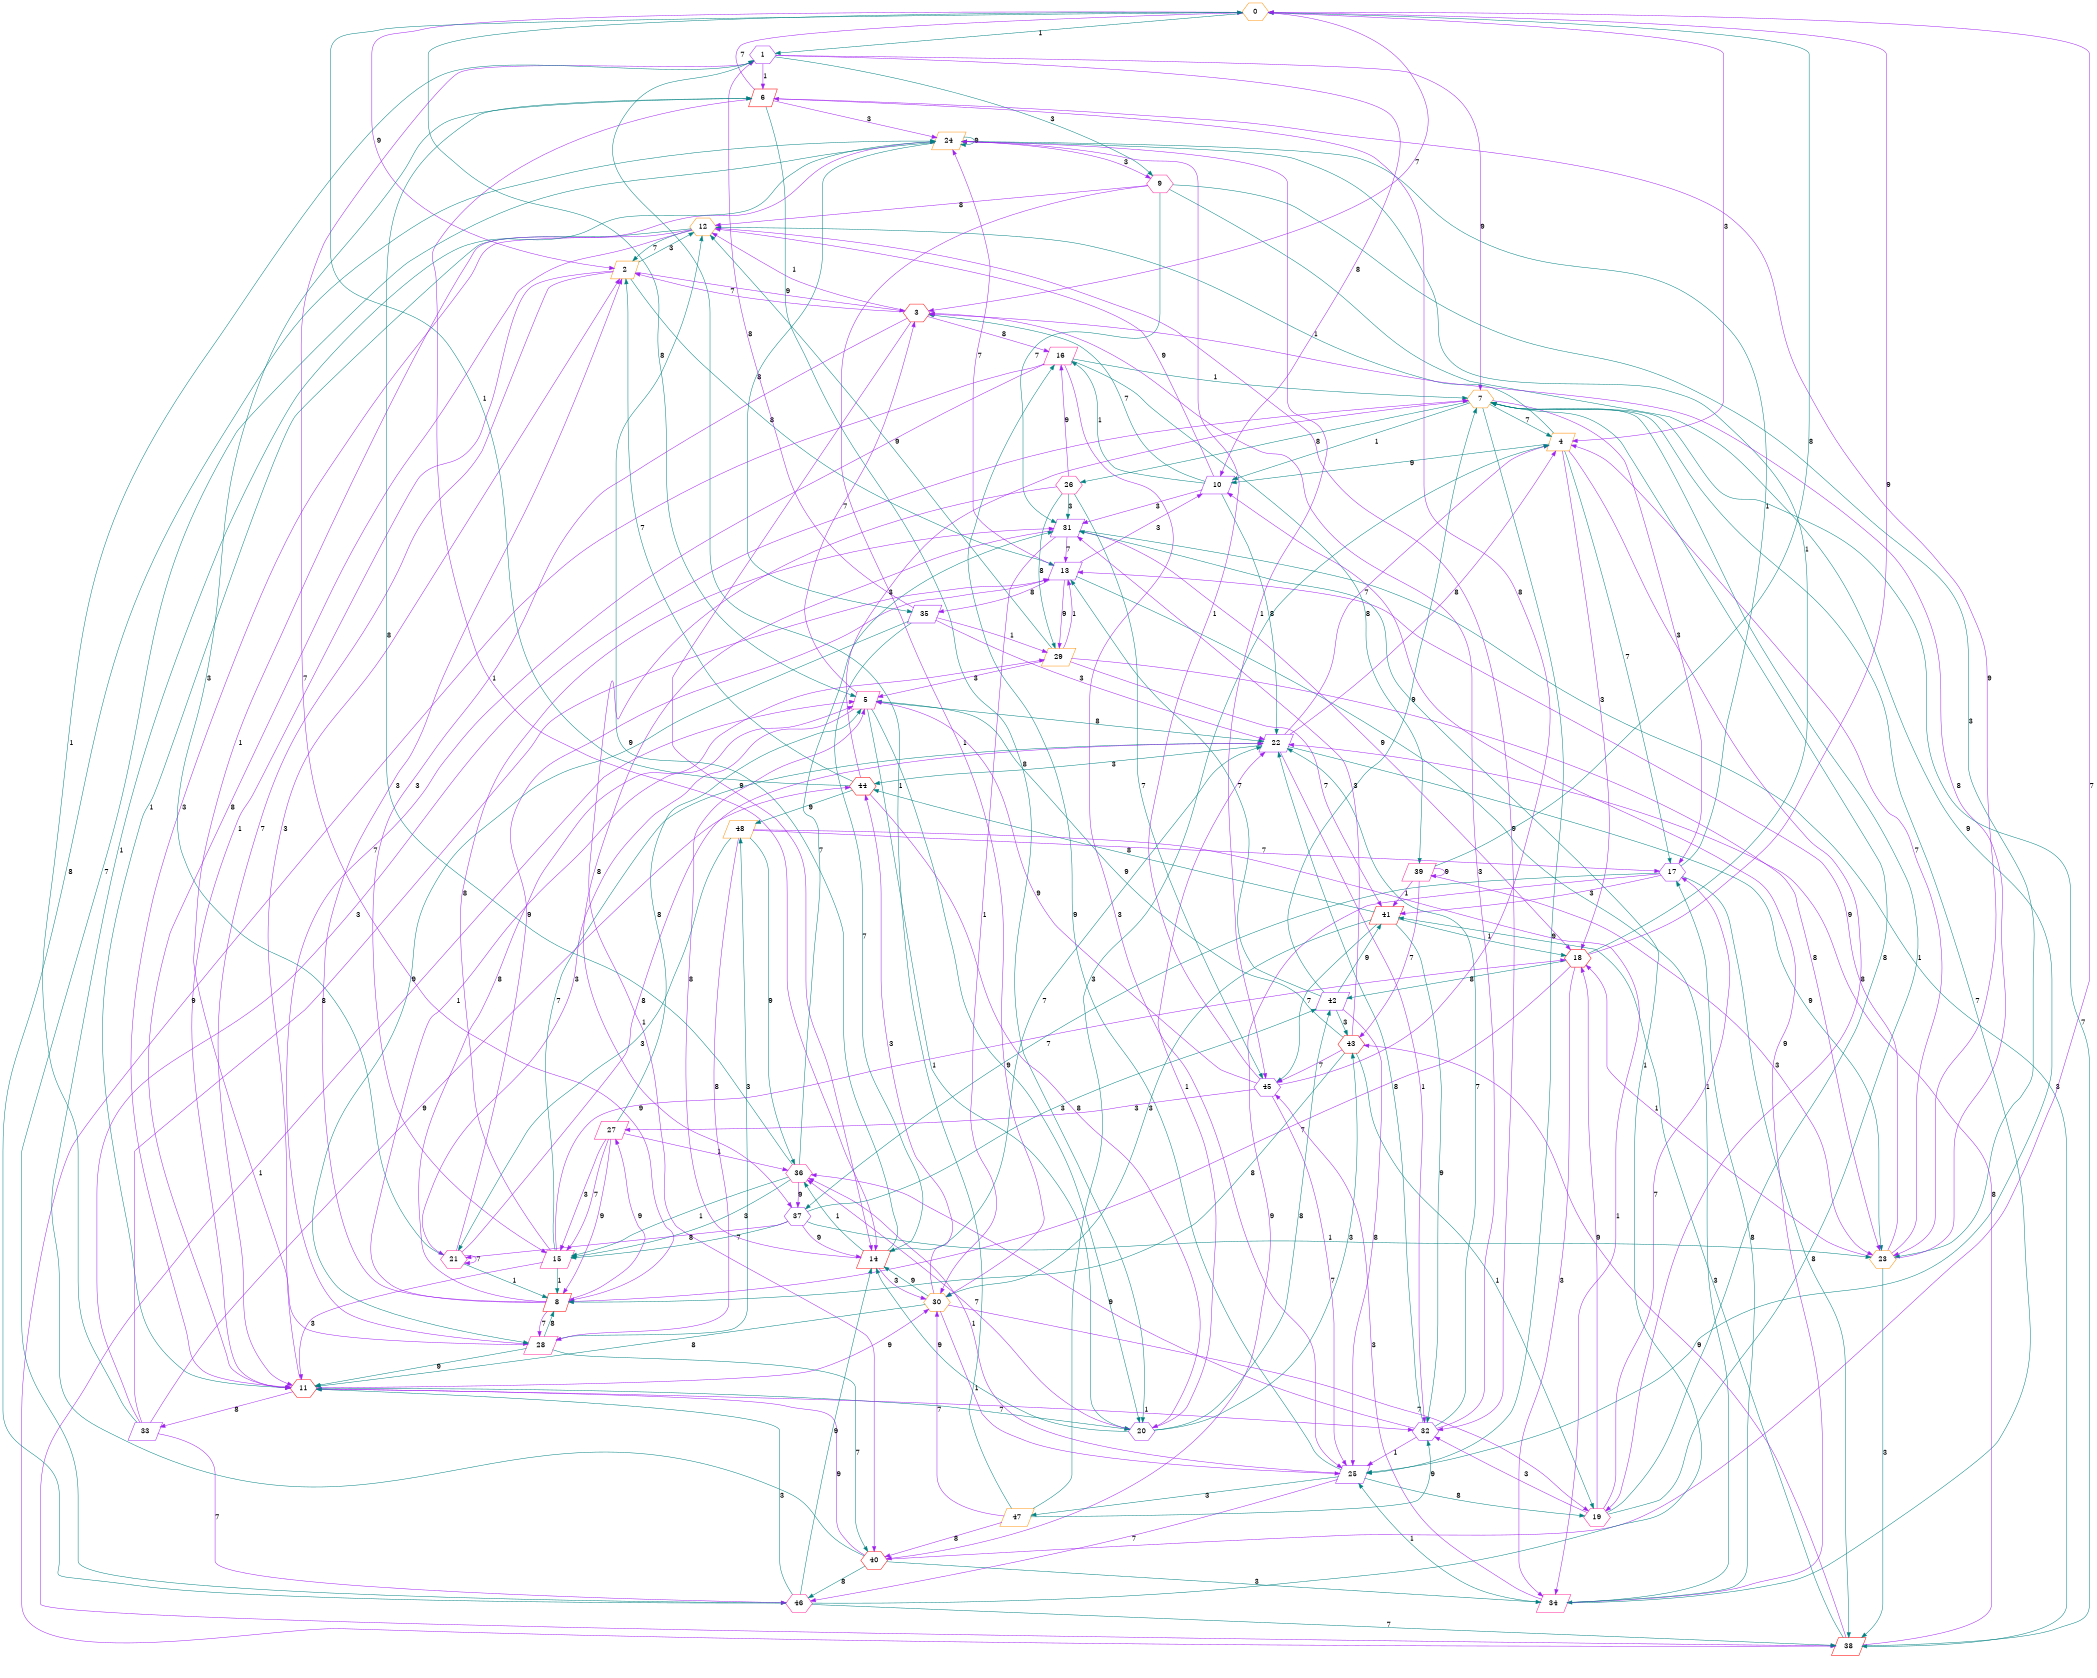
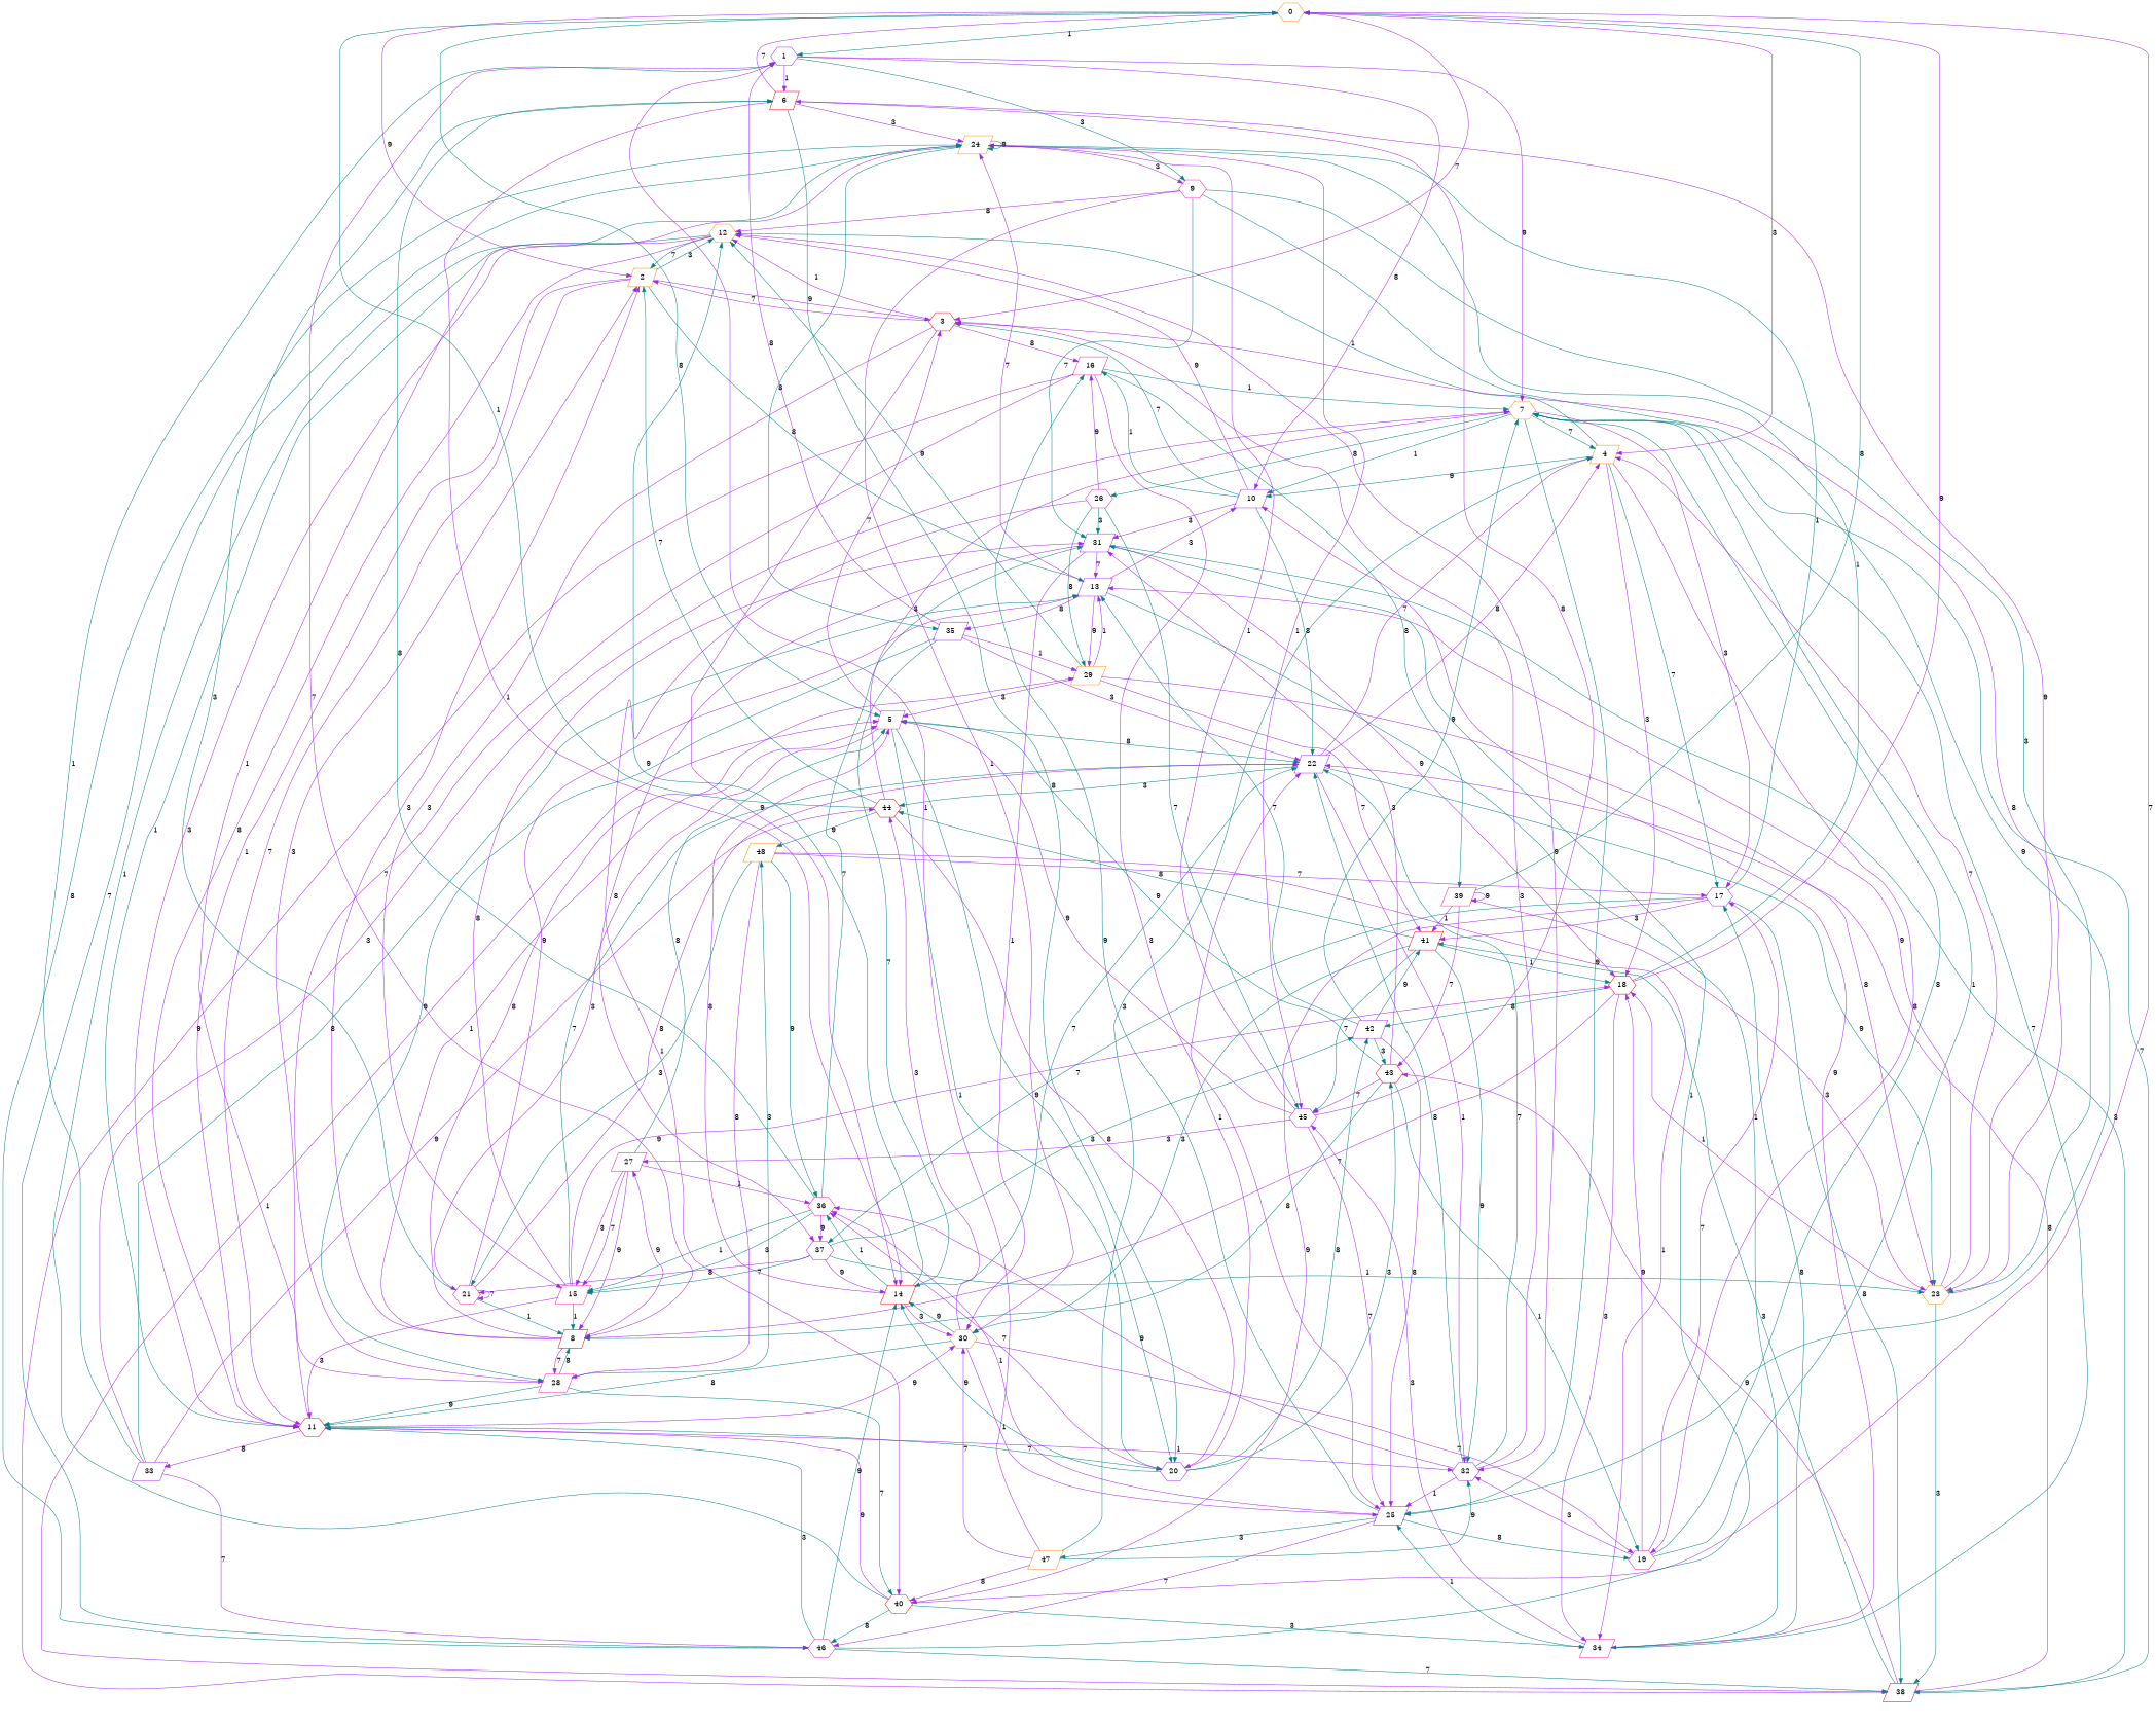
  digraph {
    node [color=purple shape=parallelogram]
    edge [color=purple]
    n1 [color=darkorange label=0 shape=hexagon]
    n2 [label=1 shape=hexagon]
    n3 [color=darkorange label=2]
    n4 [color=red label=3 shape=hexagon]
    n5 [color=darkorange label=4]
    n6 [color=deeppink label=5]
    n7 [color=red label=6]
    n8 [color=darkorange label=7 shape=hexagon]
    n9 [color=red label=8]
    n10 [color=deeppink label=9 shape=hexagon]
    n11 [label=10]
    n12 [color=red label=11 shape=hexagon]
    n13 [color=darkorange label=12 shape=hexagon]
    n14 [label=13]
    n15 [color=red label=14]
    n16 [color=deeppink label=15]
    n17 [color=deeppink label=16]
    n18 [label=17 shape=hexagon]
    n19 [color=red label=18 shape=hexagon]
    n20 [color=deeppink label=19 shape=hexagon]
    n21 [label=20 shape=hexagon]
    n22 [color=deeppink label=21 shape=hexagon]
    n23 [label=22]
    n24 [color=darkorange label=23 shape=hexagon]
    n25 [color=darkorange label=24]
    n26 [label=25]
    n27 [color=deeppink label=26 shape=hexagon]
    n28 [color=deeppink label=27]
    n29 [color=deeppink label=28]
    n30 [color=darkorange label=29]
    n31 [color=darkorange label=30 shape=hexagon]
    n32 [label=31]
    n33 [label=32 shape=hexagon]
    n34 [label=33]
    n35 [color=deeppink label=34]
    n36 [label=35]
    n37 [color=deeppink label=36 shape=hexagon]
    n38 [color=red label=38]
    n39 [color=deeppink label=39]
    n40 [label=37 shape=hexagon]
    n41 [color=red label=40 shape=hexagon]
    n42 [color=red label=41]
    n43 [label=42]
    n44 [color=red label=43 shape=hexagon]
    n45 [color=red label=44 shape=hexagon]
    n46 [label=45 shape=hexagon]
    n47 [color=deeppink label=46 shape=hexagon]
    n48 [color=darkorange label=47]
    n49 [color=darkorange label=48]
    n1 -> n2 [color=teal label=1]
    n1 -> n3 [label=9]
    n1 -> n4 [label=7]
    n1 -> n5 [label=3]
    n1 -> n6 [color=teal label=8]
    n2 -> n7 [label=1]
    n2 -> n8 [label=9]
    n2 -> n9 [label=7]
    n2 -> n10 [color=teal label=3]
    n2 -> n11 [label=8]
    n3 -> n4 [label=9]
    n3 -> n12 [label=1]
    n3 -> n12 [label=7]
    n3 -> n13 [color=teal label=3]
    n3 -> n14 [color=teal label=8]
    n4 -> n3 [label=7]
    n4 -> n13 [label=1]
    n4 -> n15 [label=9]
    n4 -> n16 [label=3]
    n4 -> n17 [label=8]
    n5 -> n11 [color=teal label=9]
    n5 -> n13 [color=teal label=1]
    n5 -> n18 [color=teal label=7]
    n5 -> n19 [label=3]
    n5 -> n20 [label=8]
    n6 -> n4 [label=7]
    n6 -> n21 [color=teal label=1]
    n6 -> n21 [color=teal label=9]
    n6 -> n22 [label=3]
    n6 -> n23 [color=teal label=8]
    n7 -> n1 [label=7]
    n7 -> n15 [label=1]
    n7 -> n21 [color=teal label=8]
    n7 -> n24 [label=9]
    n7 -> n25 [label=3]
    n8 -> n5 [color=teal label=7]
    n8 -> n11 [color=teal label=1]
    n8 -> n18 [label=3]
    n8 -> n26 [color=teal label=9]
    n8 -> n27 [color=teal label=8]
    n9 -> n3 [label=3]
    n9 -> n6 [label=1]
    n9 -> n28 [label=9]
    n9 -> n29 [label=7]
    n9 -> n30 [label=8]
    n10 -> n13 [label=8]
    n10 -> n24 [color=teal label=3]
    n10 -> n26 [color=teal label=9]
    n10 -> n31 [label=1]
    n10 -> n32 [color=teal label=7]
    n11 -> n4 [color=teal label=7]
    n11 -> n13 [label=9]
    n11 -> n17 [color=teal label=1]
    n11 -> n23 [color=teal label=8]
    n11 -> n32 [label=3]
    n12 -> n3 [label=3]
    n12 -> n21 [color=teal label=7]
    n12 -> n31 [label=9]
    n12 -> n33 [label=1]
    n12 -> n34 [label=8]
    n13 -> n3 [color=teal label=7]
    n13 -> n12 [color=teal label=1]
    n13 -> n12 [label=3]
    n13 -> n12 [label=8]
    n13 -> n33 [label=9]
    n14 -> n11 [label=3]
    n14 -> n25 [label=7]
    n14 -> n30 [label=9]
    n14 -> n35 [color=teal label=1]
    n14 -> n36 [label=8]
    n15 -> n6 [label=8]
    n15 -> n13 [color=teal label=9]
    n15 -> n23 [color=teal label=7]
    n15 -> n31 [label=3]
    n15 -> n37 [color=teal label=1]
    n16 -> n9 [color=teal label=1]
    n16 -> n12 [label=3]
    n16 -> n19 [label=9]
    n16 -> n23 [color=teal label=7]
    n16 -> n32 [label=8]
    n17 -> n8 [color=teal label=1]
    n17 -> n26 [label=3]
    n17 -> n29 [label=7]
    n17 -> n38 [label=9]
    n17 -> n39 [color=teal label=8]
    n18 -> n25 [color=teal label=1]
    n18 -> n38 [color=teal label=8]
    n18 -> n40 [color=teal label=7]
    n18 -> n41 [label=9]
    n18 -> n42 [label=3]
    n19 -> n1 [label=9]
    n19 -> n9 [label=7]
    n19 -> n25 [color=teal label=1]
    n19 -> n35 [label=3]
    n19 -> n43 [color=teal label=8]
    n20 -> n8 [color=teal label=1]
    n20 -> n8 [color=teal label=8]
    n20 -> n18 [label=7]
    n20 -> n19 [label=9]
    n20 -> n33 [label=3]
    n21 -> n15 [color=teal label=9]
    n21 -> n23 [label=1]
    n21 -> n37 [label=7]
    n21 -> n43 [color=teal label=8]
    n21 -> n44 [color=teal label=3]
    n22 -> n7 [color=teal label=3]
    n22 -> n9 [color=teal label=1]
    n22 -> n14 [label=9]
    n22 -> n22 [label=7]
    n22 -> n23 [label=8]
    n23 -> n5 [label=7]
    n23 -> n5 [label=8]
    n23 -> n24 [color=teal label=9]
    n23 -> n33 [label=1]
    n23 -> n45 [color=teal label=3]
    n24 -> n4 [label=8]
    n24 -> n5 [label=7]
    n24 -> n14 [label=9]
    n24 -> n19 [label=1]
    n24 -> n38 [color=teal label=3]
    n25 -> n10 [label=3]
    n25 -> n25 [color=teal label=9]
    n25 -> n36 [color=teal label=8]
    n25 -> n46 [label=1]
    n25 -> n47 [color=teal label=7]
    n26 -> n17 [color=teal label=9]
    n26 -> n20 [color=teal label=8]
    n26 -> n37 [label=1]
    n26 -> n47 [label=7]
    n26 -> n48 [color=teal label=3]
    n27 -> n17 [label=9]
    n27 -> n30 [color=teal label=8]
    n27 -> n32 [color=teal label=3]
    n27 -> n41 [label=1]
    n27 -> n46 [color=teal label=7]
    n28 -> n6 [color=teal label=8]
    n28 -> n9 [label=9]
    n28 -> n16 [label=7]
    n28 -> n16 [label=3]
    n28 -> n37 [label=1]
    n29 -> n9 [color=teal label=8]
    n29 -> n12 [color=teal label=9]
    n29 -> n25 [label=1]
    n29 -> n41 [color=teal label=7]
    n29 -> n49 [color=teal label=3]
    n30 -> n6 [label=3]
    n30 -> n13 [color=teal label=9]
    n30 -> n14 [label=1]
    n30 -> n24 [label=8]
    n30 -> n42 [label=7]
    n31 -> n12 [color=teal label=8]
    n31 -> n15 [color=teal label=9]
    n31 -> n20 [label=7]
    n31 -> n26 [label=1]
    n31 -> n45 [label=3]
    n32 -> n14 [label=7]
    n32 -> n19 [label=9]
    n32 -> n31 [label=1]
    n32 -> n38 [color=teal label=3]
    n32 -> n40 [label=8]
    n33 -> n4 [label=3]
    n33 -> n23 [color=teal label=7]
    n33 -> n23 [color=teal label=8]
    n33 -> n26 [label=1]
    n33 -> n37 [label=9]
    n34 -> n2 [color=teal label=1]
    n34 -> n8 [label=3]
-   n34 -> n14 [label=8]
+   n34 -> n14 [color=teal label=8]
    n34 -> n45 [label=9]
    n34 -> n47 [label=7]
    n35 -> n8 [color=teal label=7]
    n35 -> n11 [label=9]
    n35 -> n18 [color=teal label=8]
    n35 -> n26 [color=teal label=1]
    n35 -> n46 [label=3]
    n36 -> n2 [label=8]
    n36 -> n15 [color=teal label=7]
    n36 -> n23 [label=3]
    n36 -> n29 [color=teal label=9]
    n36 -> n30 [label=1]
    n37 -> n7 [color=teal label=8]
    n37 -> n16 [color=teal label=1]
    n37 -> n16 [color=teal label=3]
    n37 -> n32 [color=teal label=7]
    n37 -> n40 [label=9]
    n38 -> n6 [label=1]
    n38 -> n8 [color=teal label=7]
    n38 -> n23 [label=8]
    n38 -> n42 [color=teal label=3]
    n38 -> n44 [label=9]
    n39 -> n1 [color=teal label=8]
    n39 -> n24 [label=3]
    n39 -> n39 [label=9]
    n39 -> n42 [label=1]
    n39 -> n44 [label=7]
    n40 -> n15 [label=9]
    n40 -> n16 [color=teal label=7]
    n40 -> n22 [label=8]
    n40 -> n24 [color=teal label=1]
    n40 -> n43 [color=teal label=3]
    n41 -> n1 [label=7]
    n41 -> n12 [label=9]
    n41 -> n25 [color=teal label=1]
    n41 -> n35 [color=teal label=3]
    n41 -> n47 [color=teal label=8]
    n42 -> n19 [color=teal label=1]
    n42 -> n31 [color=teal label=3]
    n42 -> n33 [color=teal label=9]
    n42 -> n45 [color=teal label=8]
    n42 -> n46 [color=teal label=7]
    n43 -> n8 [color=teal label=9]
    n43 -> n14 [color=teal label=7]
    n43 -> n26 [label=8]
    n43 -> n42 [color=teal label=9]
    n43 -> n44 [color=teal label=3]
    n44 -> n6 [color=teal label=9]
    n44 -> n9 [color=teal label=8]
    n44 -> n20 [color=teal label=1]
    n44 -> n32 [label=3]
    n44 -> n46 [label=7]
    n45 -> n1 [color=teal label=1]
    n45 -> n3 [color=teal label=7]
    n45 -> n8 [label=3]
    n45 -> n21 [label=8]
    n45 -> n49 [color=teal label=9]
    n46 -> n6 [label=9]
    n46 -> n7 [label=8]
    n46 -> n25 [label=1]
    n46 -> n26 [label=7]
    n46 -> n28 [label=3]
    n47 -> n12 [color=teal label=3]
    n47 -> n15 [color=teal label=9]
    n47 -> n25 [color=teal label=8]
    n47 -> n32 [color=teal label=1]
    n47 -> n38 [color=teal label=7]
-   n48 -> n2 [color=teal label=1]
+   n48 -> n2 [label=1]
    n48 -> n5 [color=teal label=3]
    n48 -> n31 [label=7]
    n48 -> n33 [color=teal label=9]
    n48 -> n41 [label=8]
    n49 -> n18 [label=7]
    n49 -> n22 [color=teal label=3]
    n49 -> n29 [label=8]
    n49 -> n35 [label=1]
    n49 -> n37 [color=teal label=9]
  }
